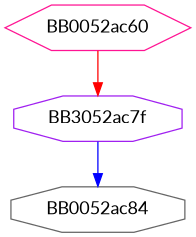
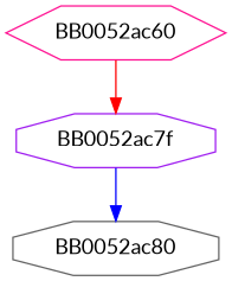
  digraph {
    fontname=Lato
    splines=ortho
    node [fontname=Lato shape=octagon]
    edge [arrowhead=normal fontname=Lato]
    BB0052ac60 [color=deeppink shape=hexagon]
-   BB0052ac7f [color=purple label=BB3052ac7f]
-   BB0052ac84 [color=gray40]
+   BB0052ac7f [color=purple]
+   BB0052ac84 [color=gray40 label=BB0052ac80]
    BB0052ac60 -> BB0052ac7f [color=red]
    BB0052ac7f -> BB0052ac84 [color=blue]
  }
